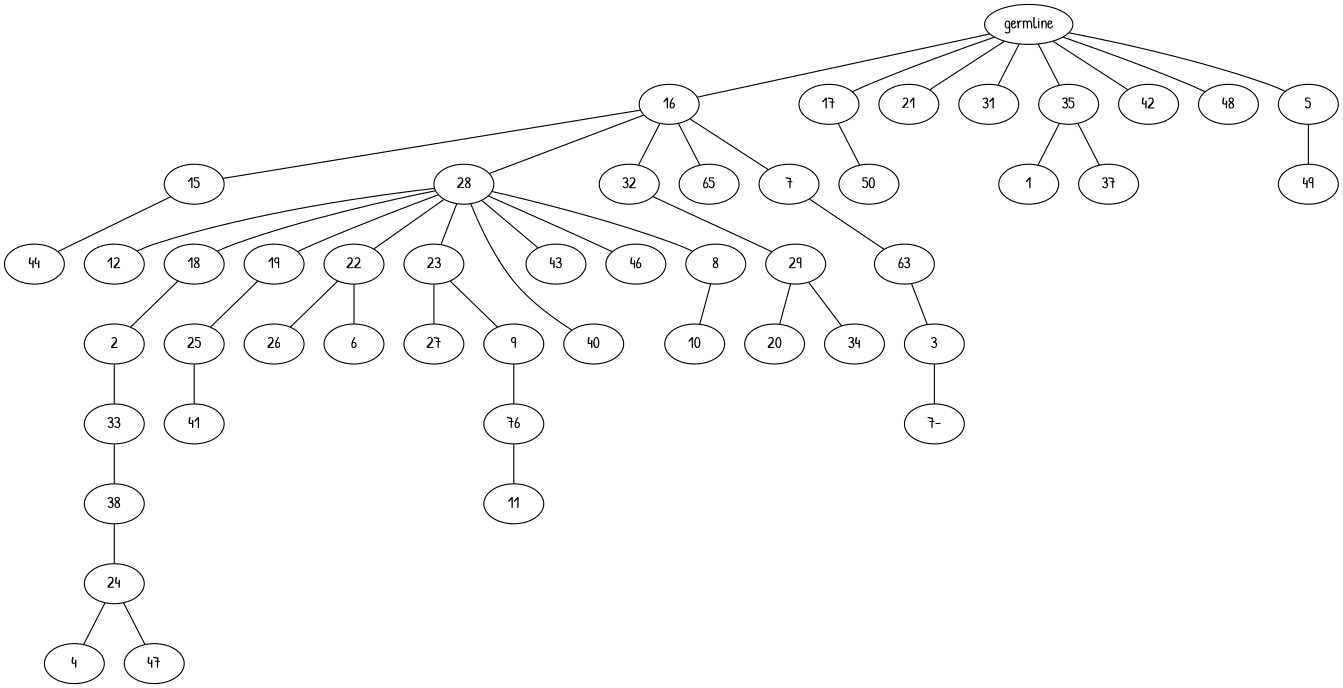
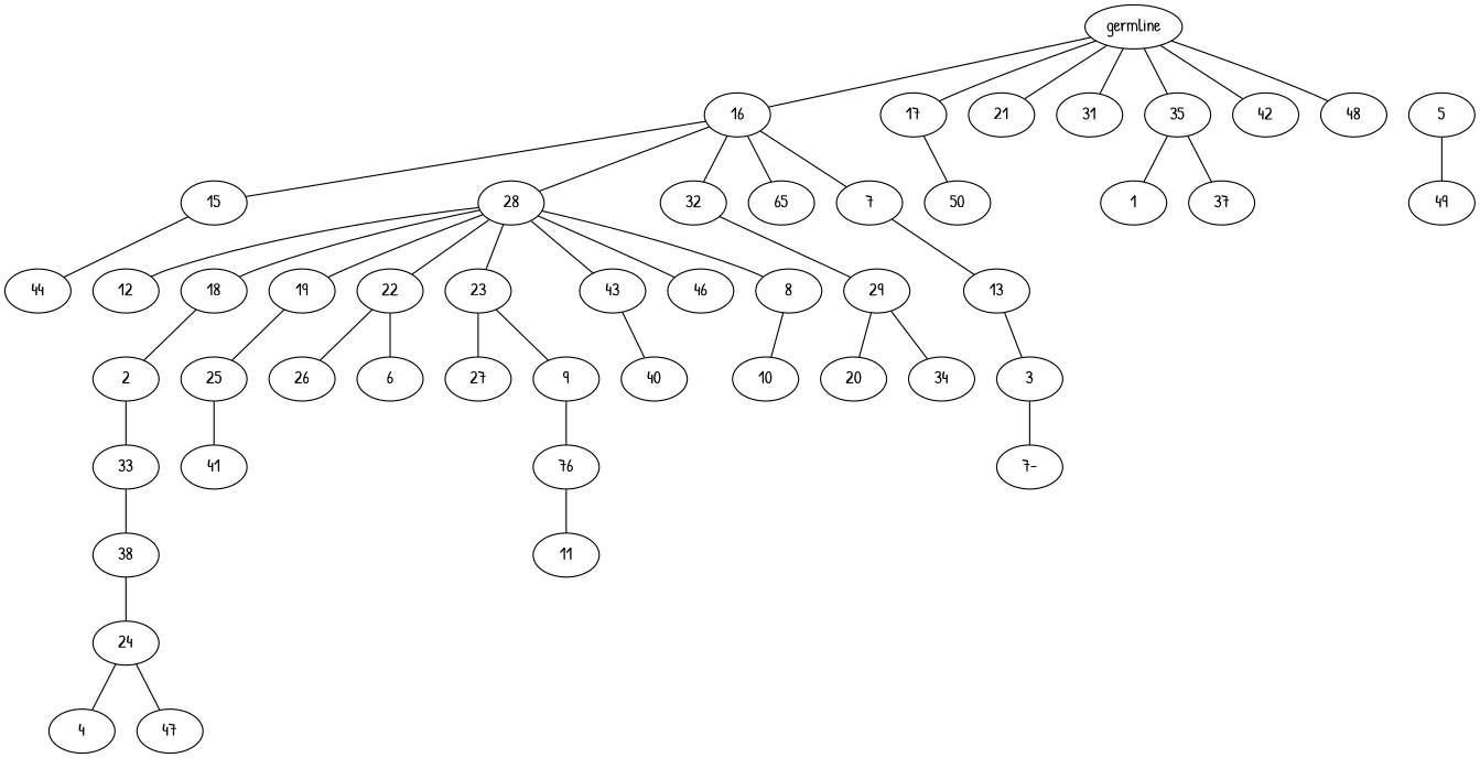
  graph {
    fontname="Patrick Hand"
    node [fontname="Patrick Hand"]
    edge [fontname="Patrick Hand"]
    n1 [label=germline]
    n2 [label=16]
    n3 [label=17]
    n4 [label=21]
    n5 [label=31]
    n6 [label=35]
    n7 [label=42]
    n8 [label=48]
    n9 [label=5]
    n10 [label=15]
    n11 [label=28]
    n12 [label=32]
    n13 [label=65]
    n14 [label=7]
    n15 [label=50]
    n16 [label=1]
    n17 [label=37]
    n18 [label=49]
    n19 [label=44]
    n20 [label=12]
    n21 [label=18]
    n22 [label=19]
    n23 [label=22]
    n24 [label=23]
    n25 [label=40]
    n26 [label=43]
    n27 [label=46]
    n28 [label=8]
    n29 [label=29]
-   n30 [label=63]
+   n30 [label=13]
    n31 [label=2]
    n32 [label=25]
    n33 [label=26]
    n34 [label=6]
    n35 [label=27]
    n36 [label=9]
    n37 [label=10]
    n38 [label=33]
    n39 [label=38]
    n40 [label=24]
    n41 [label=4]
    n42 [label=47]
    n43 [label=41]
    n44 [label=76]
    n45 [label=11]
    n46 [label=20]
    n47 [label=34]
    n48 [label=3]
    n49 [label="7-"]
    n1 -- n2
    n1 -- n3
    n1 -- n4
    n1 -- n5
    n1 -- n6
    n1 -- n7
    n1 -- n8
-   n1 -- n9
    n2 -- n10
    n2 -- n11
    n2 -- n12
    n2 -- n13
    n2 -- n14
    n3 -- n15
    n6 -- n16
    n6 -- n17
    n9 -- n18
    n10 -- n19
    n11 -- n20
    n11 -- n21
    n11 -- n22
    n11 -- n23
    n11 -- n24
-   n11 -- n25
+   n26 -- n25
    n11 -- n26
    n11 -- n27
    n11 -- n28
    n12 -- n29
    n14 -- n30
    n21 -- n31
    n22 -- n32
    n23 -- n33
    n23 -- n34
    n24 -- n35
    n24 -- n36
    n28 -- n37
    n29 -- n46
    n29 -- n47
    n30 -- n48
    n31 -- n38
    n32 -- n43
    n36 -- n44
    n38 -- n39
    n39 -- n40
    n40 -- n41
    n40 -- n42
    n44 -- n45
    n48 -- n49
  }
